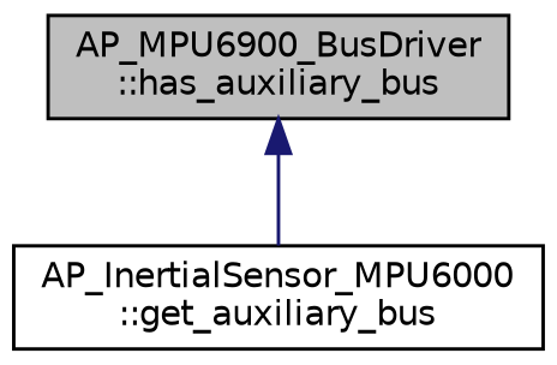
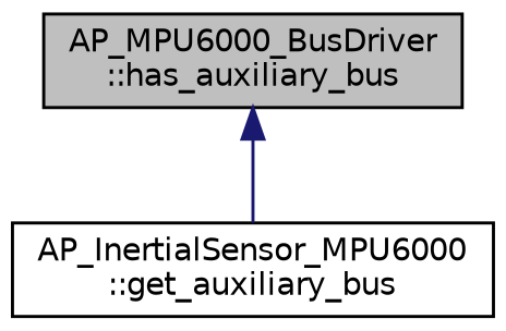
  digraph {
    rankdir=TB
    node [color=black fontname=Helvetica fontsize=10 shape=record style=filled]
-   n1 [fillcolor=grey75 fontcolor=black height=0.2 label="AP_MPU6900_BusDriver\l::has_auxiliary_bus" width=0.4]
+   n1 [fillcolor=grey75 fontcolor=black height=0.2 label="AP_MPU6000_BusDriver\l::has_auxiliary_bus" width=0.4]
    n2 [fillcolor=white height=0.2 label="AP_InertialSensor_MPU6000\l::get_auxiliary_bus" width=0.4]
    n1 -> n2 [color=midnightblue dir=back fontname=Helvetica fontsize=10 labelfontname=Helvetica labelfontsize=10 style=solid]
  }
